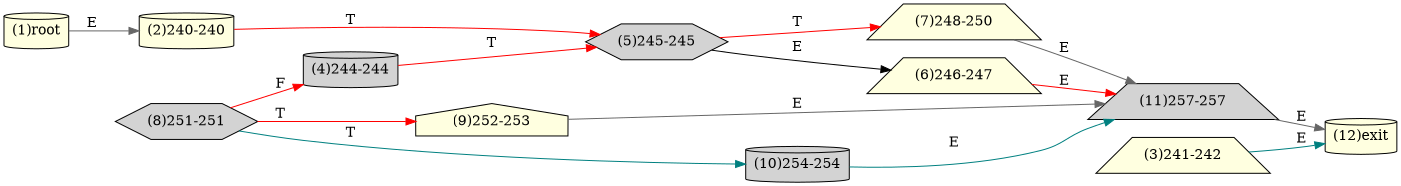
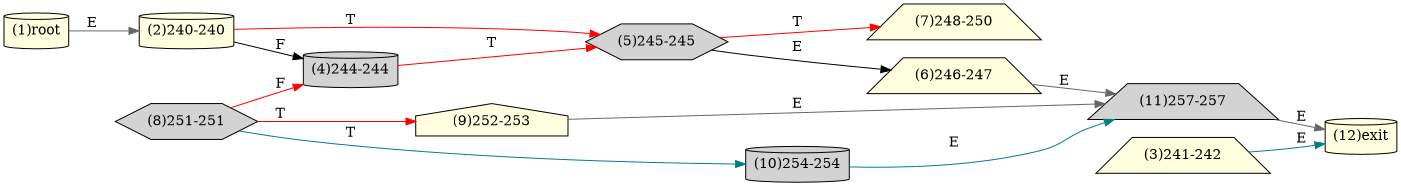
  digraph {
    rankdir=LR
    node [fillcolor=lightyellow shape=cylinder style=filled]
    edge [color=gray40]
    n1 [label="(1)root"]
    n2 [label="(2)240-240"]
    n3 [fillcolor=lightgrey label="(4)244-244"]
    n4 [fillcolor=lightgrey label="(5)245-245" shape=hexagon]
    n5 [label="(3)241-242" shape=trapezium]
    n6 [label="(12)exit"]
    n7 [label="(6)246-247" shape=trapezium]
    n8 [label="(7)248-250" shape=trapezium]
    n9 [fillcolor=lightgrey label="(8)251-251" shape=hexagon]
    n10 [label="(9)252-253" shape=house]
    n11 [fillcolor=lightgrey label="(10)254-254"]
    n12 [fillcolor=lightgrey label="(11)257-257" shape=trapezium]
    n1 -> n2 [label=E]
+   n2 -> n3 [color=black label=F]
    n2 -> n4 [color=red label=T]
    n3 -> n4 [color=red label=T]
    n4 -> n7 [color=black label=E]
    n4 -> n8 [color=red label=T]
    n5 -> n6 [color=teal label=E]
-   n7 -> n12 [color=red label=E]
-   n8 -> n12 [label=E]
+   n7 -> n12 [label=E]
    n9 -> n3 [color=red label=F]
    n9 -> n10 [color=red label=T]
    n9 -> n11 [color=teal label=T]
    n10 -> n12 [label=E]
    n11 -> n12 [color=teal label=E]
    n12 -> n6 [label=E]
  }
